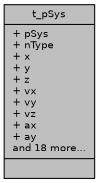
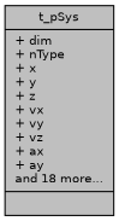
  digraph {
-   n1 [color=black fillcolor=grey75 fontcolor=black fontname=Helvetica fontsize=10 height=0.2 label="{t_pSys\n|+ pSys\l+ nType\l+ x\l+ y\l+ z\l+ vx\l+ vy\l+ vz\l+ ax\l+ ay\land 18 more...\l|}" shape=record style=filled width=0.4]
+   n1 [color=black fillcolor=grey75 fontcolor=black fontname=Helvetica fontsize=10 height=0.2 label="{t_pSys\n|+ dim\l+ nType\l+ x\l+ y\l+ z\l+ vx\l+ vy\l+ vz\l+ ax\l+ ay\land 18 more...\l|}" shape=record style=filled width=0.4]
  }
